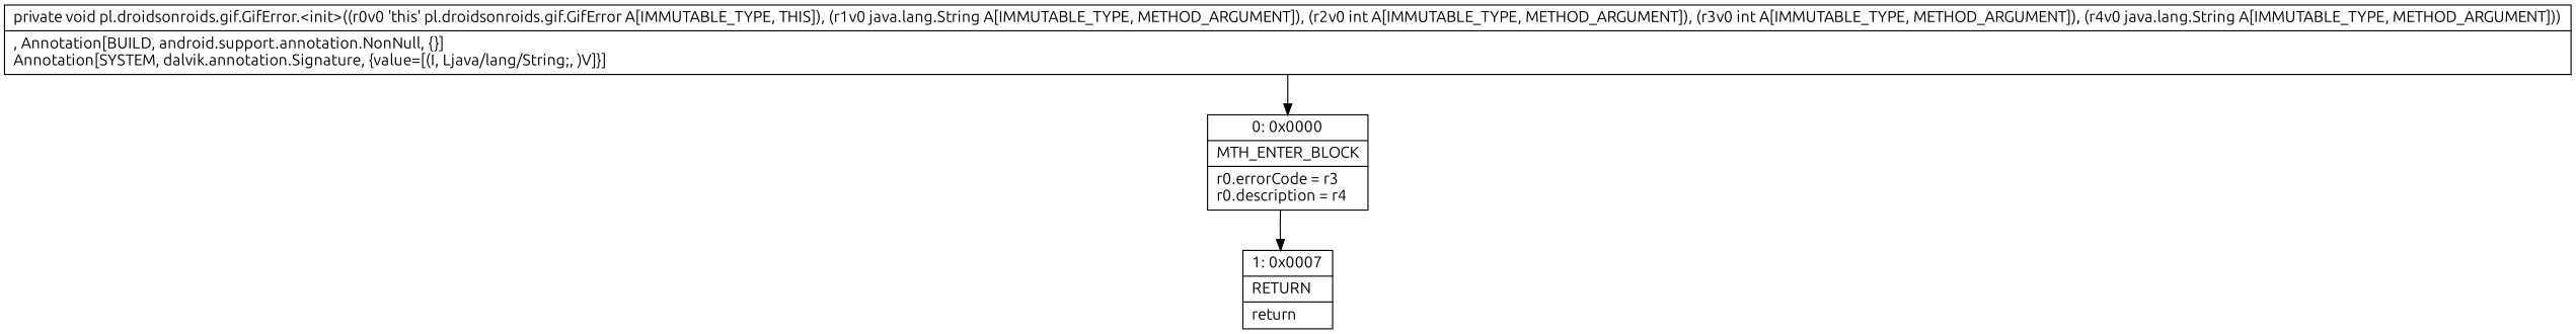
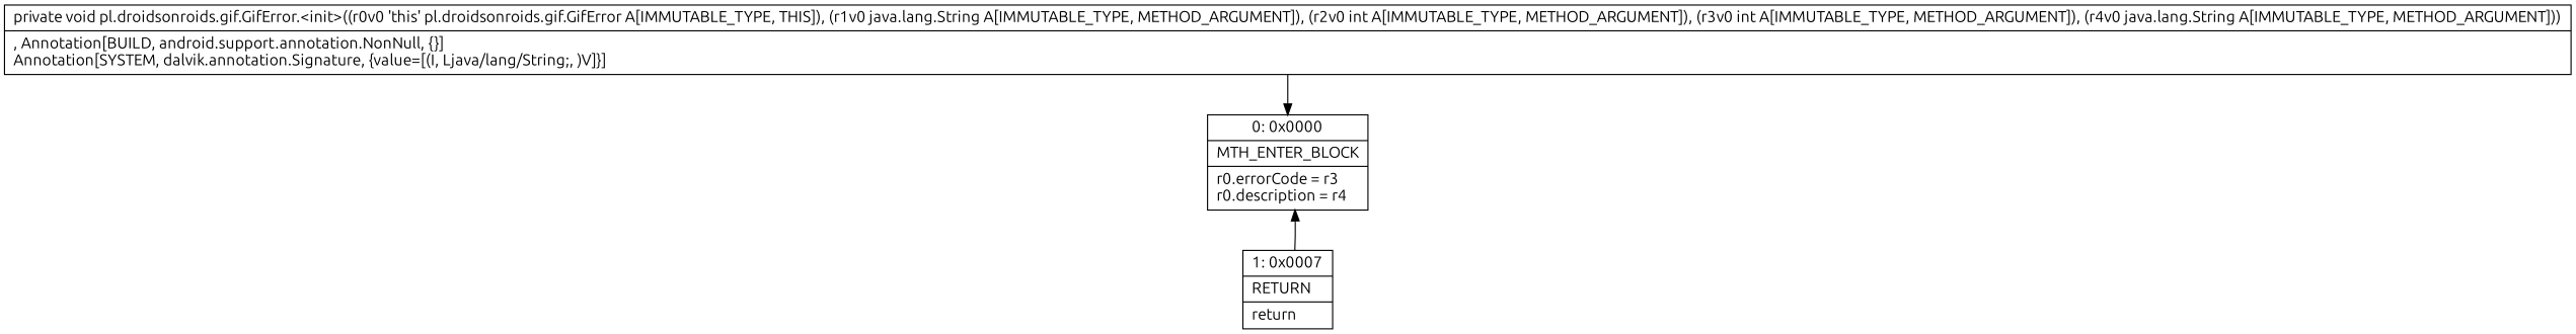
  digraph {
    fontname=Ubuntu
    node [shape=record fontname=Ubuntu]
    edge [fontname=Ubuntu]
    n1 [label="{0\:\ 0x0000|MTH_ENTER_BLOCK\l|r0.errorCode = r3\lr0.description = r4\l}"]
    n2 [label="{1\:\ 0x0007|RETURN\l|return\l}"]
    n3 [label="{private void pl.droidsonroids.gif.GifError.\<init\>((r0v0 'this' pl.droidsonroids.gif.GifError A[IMMUTABLE_TYPE, THIS]), (r1v0 java.lang.String A[IMMUTABLE_TYPE, METHOD_ARGUMENT]), (r2v0 int A[IMMUTABLE_TYPE, METHOD_ARGUMENT]), (r3v0 int A[IMMUTABLE_TYPE, METHOD_ARGUMENT]), (r4v0 java.lang.String A[IMMUTABLE_TYPE, METHOD_ARGUMENT]))  | , Annotation[BUILD, android.support.annotation.NonNull, \{\}]\lAnnotation[SYSTEM, dalvik.annotation.Signature, \{value=[(I, Ljava\/lang\/String;, )V]\}]\l}"]
-   n1 -> n2
+   n2 -> n1
    n3 -> n1
  }
